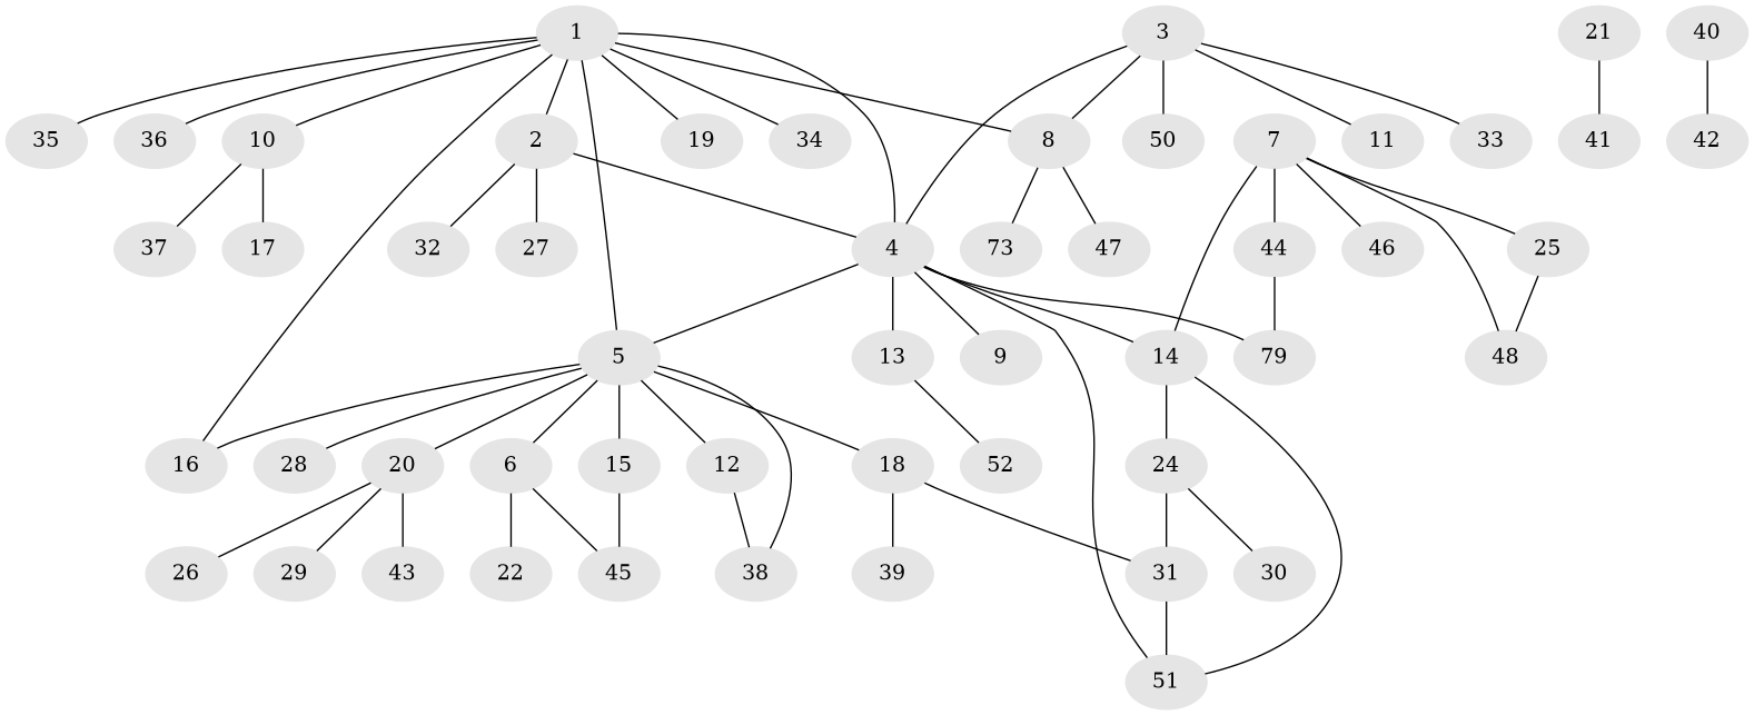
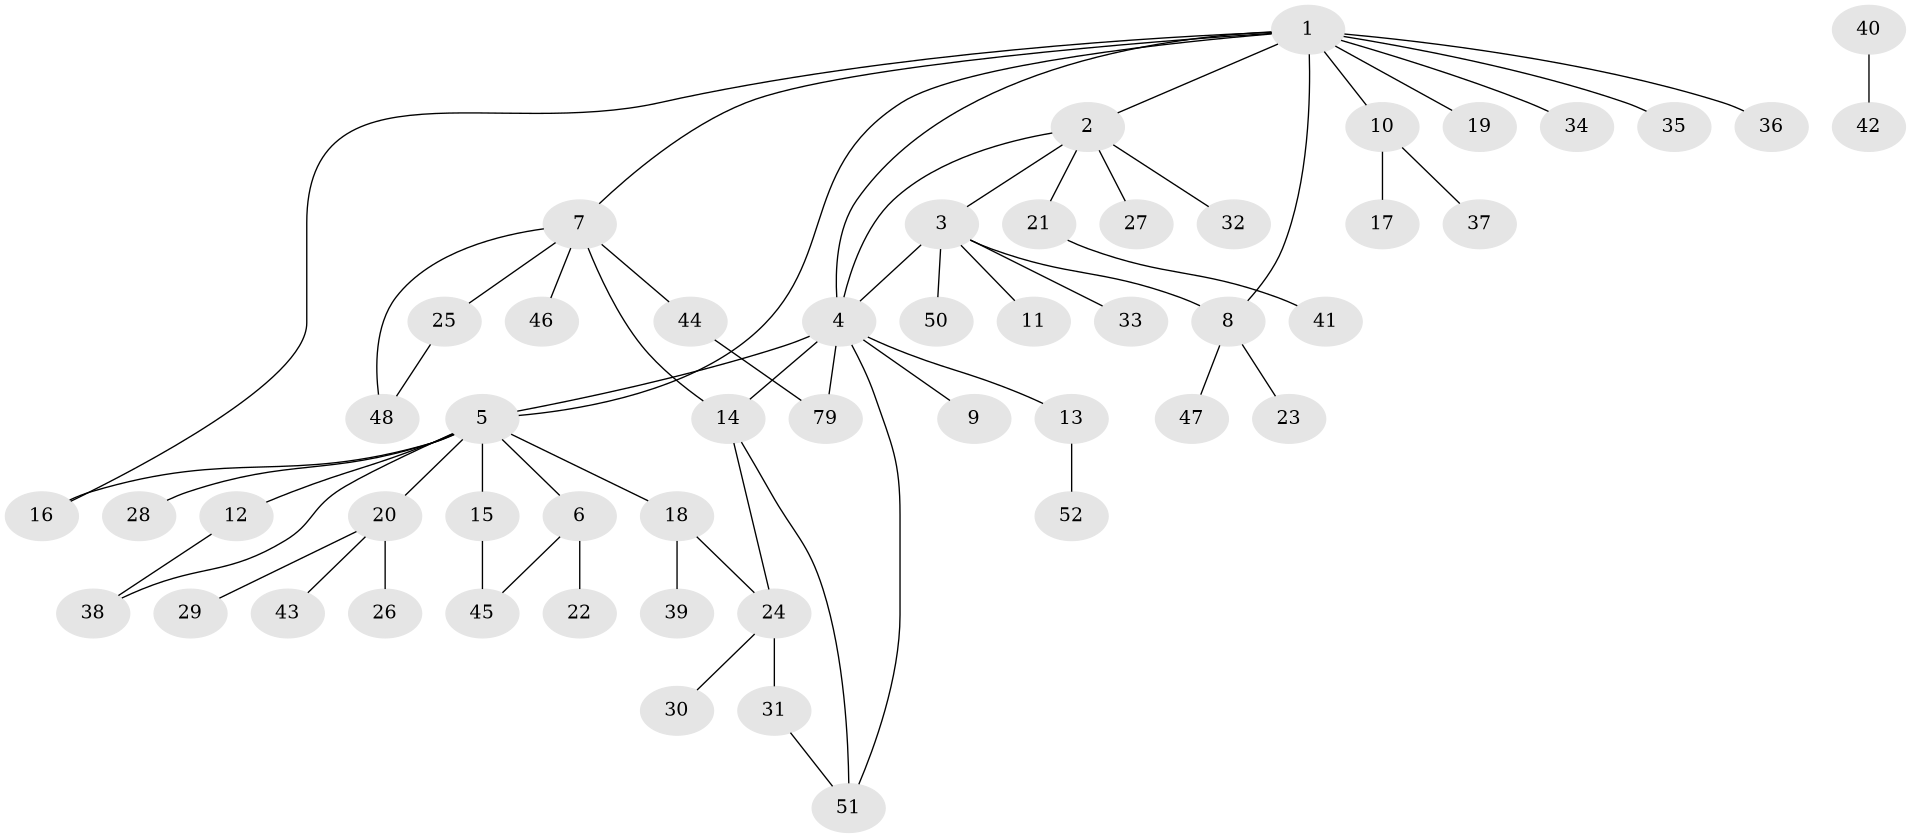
  graph {
    node [color=gray90 style=filled]
    1
    2
    4
    5
    7
    8
    10
    16
    19
    34
    35
    36
    3
    21
    27
    32
    9
    13
    14
    n20 [label=79]
    51
    6
    12
    15
    18
    20
    28
    38
    25
    44
    46
    48
-   23 [label=73]
+   23
    47
    17
    37
    11
    33
    50
    41
    52
    24
    22
    45
    31
    39
    43
    26
    29
    40
    42
    30
    1 -- 2
    1 -- 4
    1 -- 5
+   1 -- 7
    1 -- 8
    1 -- 10
    1 -- 16
    1 -- 19
    1 -- 34
    1 -- 35
    1 -- 36
    2 -- 4
+   2 -- 3
+   2 -- 21
    2 -- 27
    2 -- 32
    4 -- 5
    4 -- 9
    4 -- 13
    4 -- 14
    4 -- n20
    4 -- 51
    5 -- 16
    5 -- 6
    5 -- 12
    5 -- 15
    5 -- 18
    5 -- 20
    5 -- 28
    5 -- 38
    7 -- 14
    7 -- 25
    7 -- 44
    7 -- 46
    7 -- 48
    8 -- 23
    8 -- 47
    10 -- 17
    10 -- 37
    3 -- 4
    3 -- 8
    3 -- 11
    3 -- 33
    3 -- 50
    21 -- 41
    13 -- 52
    14 -- 51
    14 -- 24
    6 -- 22
    6 -- 45
    12 -- 38
    15 -- 45
-   18 -- 31
+   18 -- 24
    18 -- 39
    20 -- 43
    20 -- 26
    20 -- 29
    25 -- 48
    44 -- n20
    24 -- 31
    24 -- 30
    31 -- 51
    40 -- 42
  }
